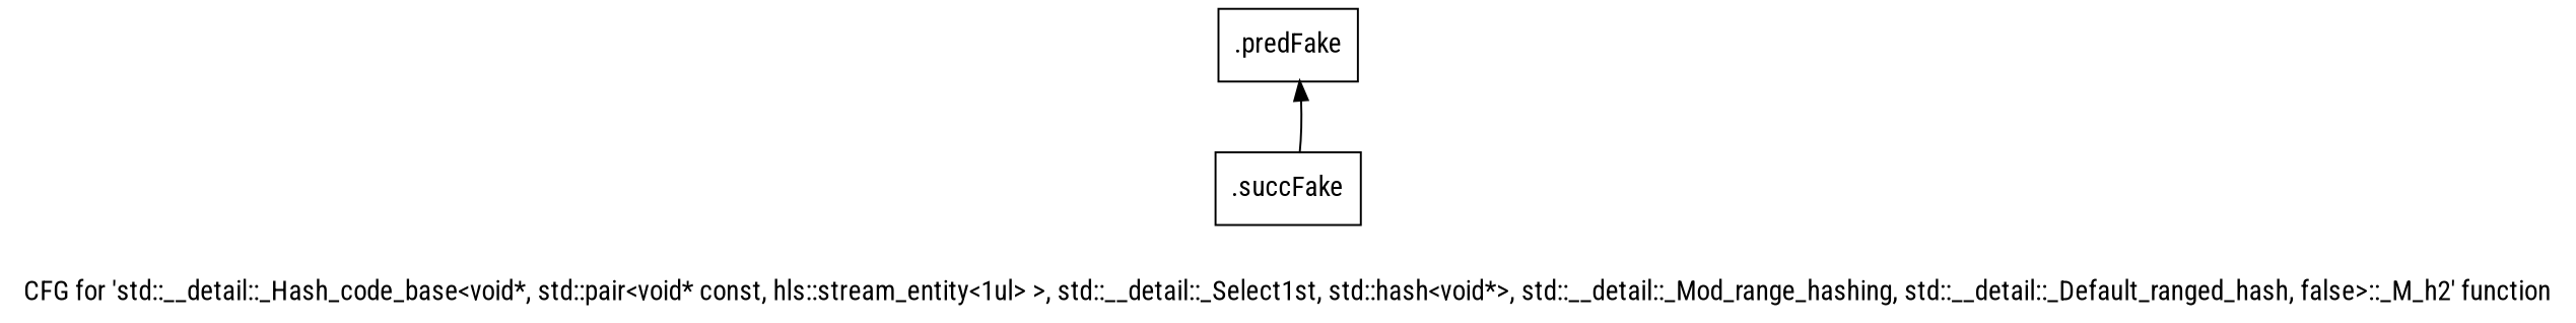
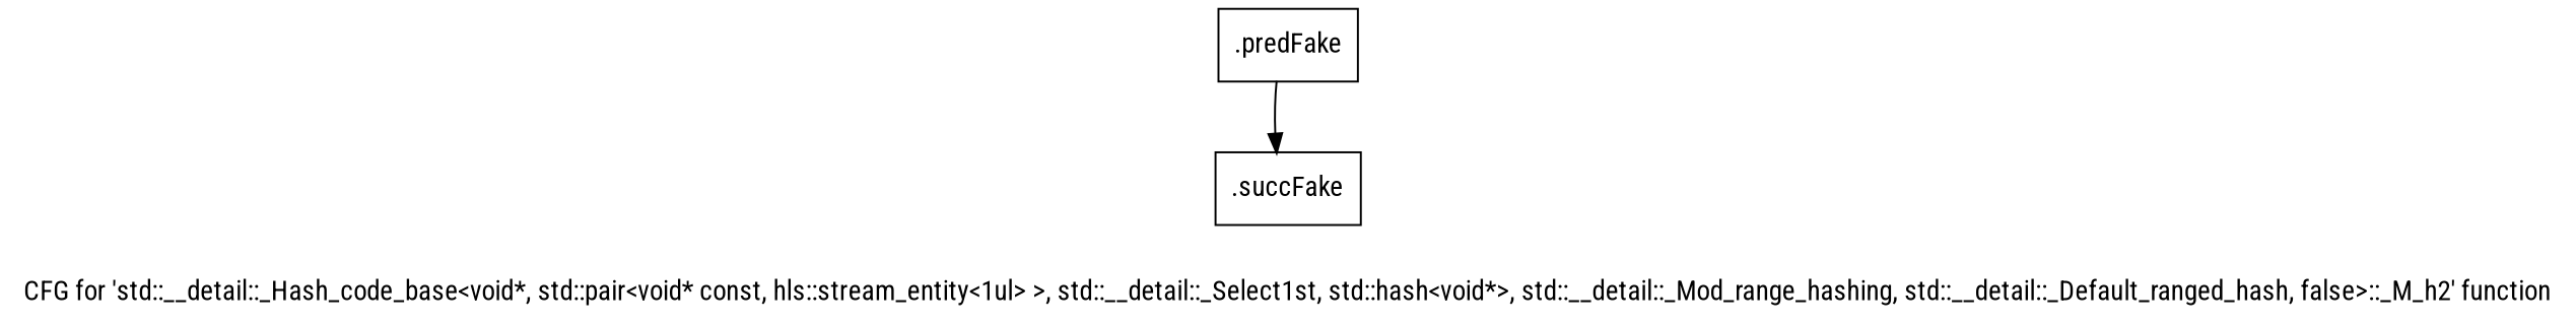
  digraph {
    label="CFG for 'std::__detail::_Hash_code_base\<void*, std::pair\<void* const, hls::stream_entity\<1ul\> \>, std::__detail::_Select1st, std::hash\<void*\>, std::__detail::_Mod_range_hashing, std::__detail::_Default_ranged_hash, false\>::_M_h2' function"
    fontname="Roboto Condensed"
    node [shape=record fontname="Roboto Condensed"]
    n1 [label="{.predFake}"]
    n2 [filename="/home/akhilkushe/Xilinx/Vitis_HLS/2021.2/tps/lnx64/gcc-6.2.0/lib/gcc/x86_64-pc-linux-gnu/6.2.0/../../../../include/c++/6.2.0/bits/hashtable_policy.h" label="{.succFake}" linenumber=1209]
-   n2 -> n1 [execusionnum=14 filename="/home/akhilkushe/Xilinx/Vitis_HLS/2021.2/tps/lnx64/gcc-6.2.0/lib/gcc/x86_64-pc-linux-gnu/6.2.0/../../../../include/c++/6.2.0/bits/hashtable_policy.h" fontname="Roboto Condensed"]
+   n1 -> n2 [execusionnum=14 filename="/home/akhilkushe/Xilinx/Vitis_HLS/2021.2/tps/lnx64/gcc-6.2.0/lib/gcc/x86_64-pc-linux-gnu/6.2.0/../../../../include/c++/6.2.0/bits/hashtable_policy.h" fontname="Roboto Condensed"]
  }
